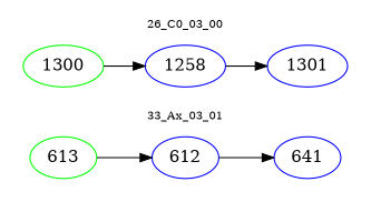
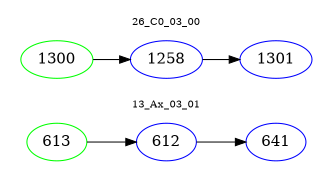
  digraph {
    rankdir=LR
    node [color=blue]
    edge [color=black]
    n1 [color=green label=613]
    n2 [label=612]
    n3 [label=641]
    n4 [color=green label=1300]
    n5 [label=1258]
    n6 [label=1301]
    subgraph cluster_1 {
      color=white
      fontsize=10
-     label="33_Ax_03_01"
+     label="13_Ax_03_01"
      n1
      n2
      n3
    }
    subgraph cluster_2 {
      color=white
      fontsize=10
      label="26_C0_03_00"
      n4
      n5
      n6
    }
    n1 -> n2
    n2 -> n3
    n4 -> n5
    n5 -> n6
  }
